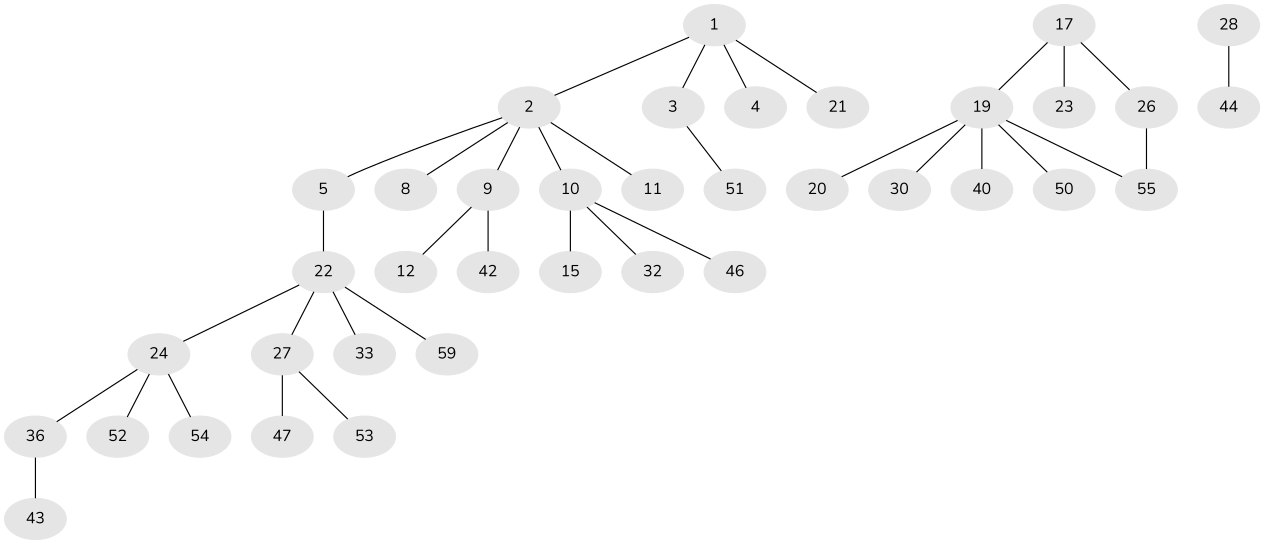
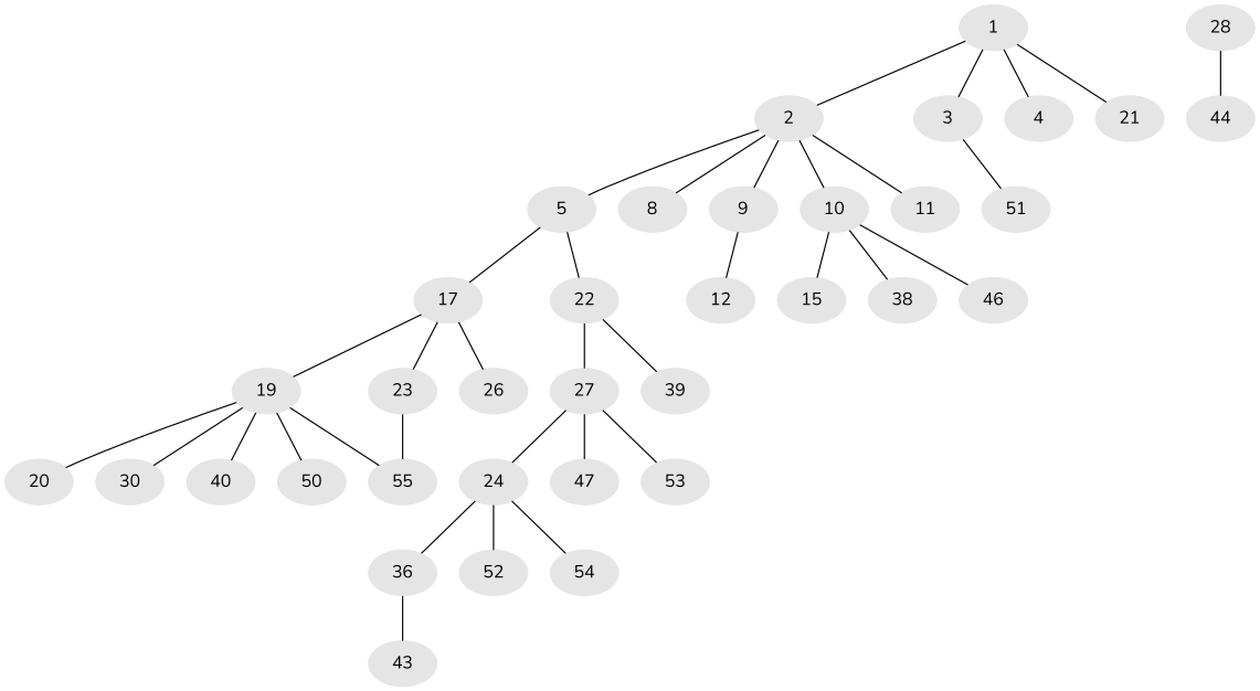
  graph {
    fontname=Nunito
    node [color=gray90 fontname=Nunito style=filled]
    edge [fontname=Nunito]
    1 [super="+16"]
    2 [super="+6"]
    3 [super="+7"]
    4 [super="+29"]
    21
    5 [super="+14"]
    8
    9 [super="+18"]
    10 [super="+13"]
    11
    51 [super="+60"]
    17 [super="+41"]
    22 [super="+56"]
    12
-   42
    15
-   32 [super="+39"]
+   32 [super="+39" label=38]
    46 [super="+49"]
    19 [super="+34"]
    23 [super="+45"]
    26 [super="+31"]
    24 [super="+25"]
    27 [super="+38"]
-   33
-   59
+   33 [label=39]
    20
    30
    40
    50
    55 [super="+57"]
    28 [super="+35"]
    44
    36 [super="+43"]
    52
    54
    47 [super="+58"]
    53
    n38 [label=43]
    1 -- 2
    1 -- 3
    1 -- 4
    1 -- 21
    2 -- 5
    2 -- 8
    2 -- 9
    2 -- 10
    2 -- 11
    3 -- 51
+   5 -- 17
    5 -- 22
    9 -- 12
-   9 -- 42
    10 -- 15
    10 -- 32
    10 -- 46
    17 -- 19
    17 -- 23
    17 -- 26
-   22 -- 24
+   27 -- 24
    22 -- 27
    22 -- 33
-   22 -- 59
    19 -- 20
    19 -- 30
    19 -- 40
    19 -- 50
    19 -- 55
-   26 -- 55
+   23 -- 55
    24 -- 36
    24 -- 52
    24 -- 54
    27 -- 47
    27 -- 53
    28 -- 44
    36 -- n38
  }
